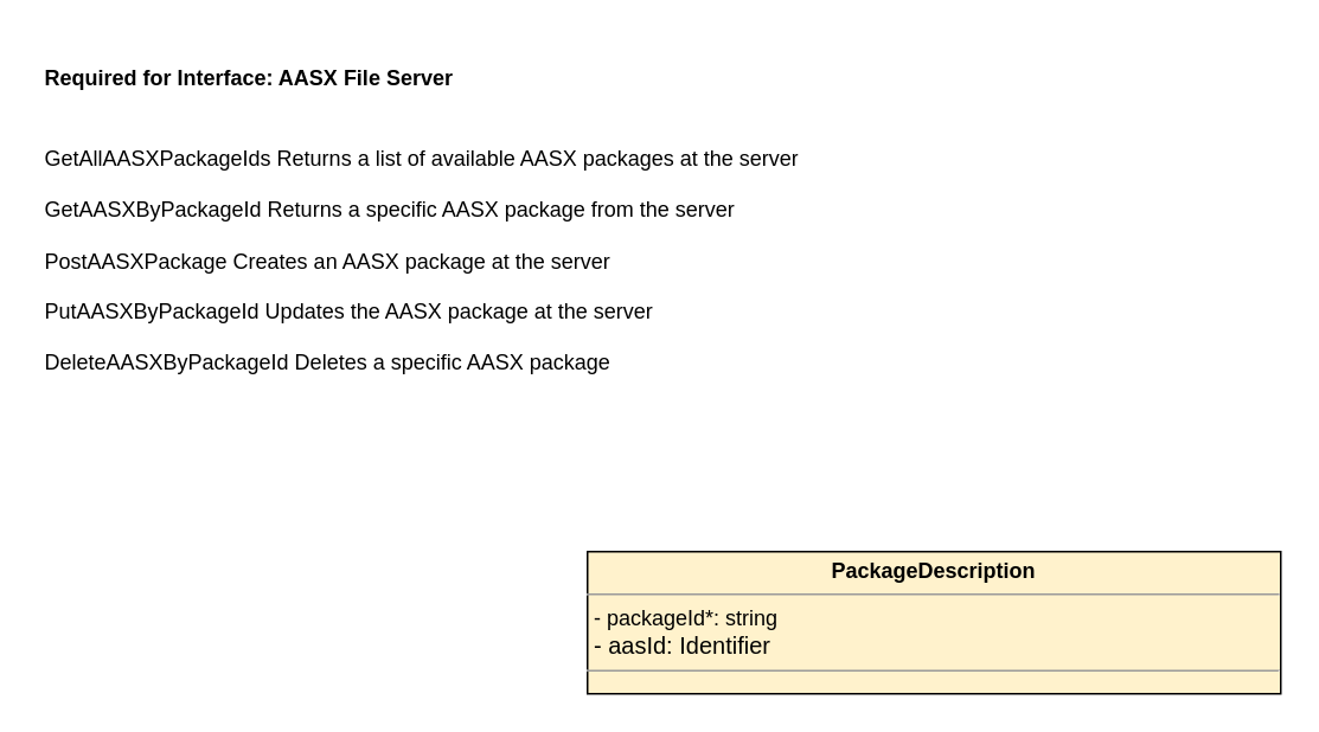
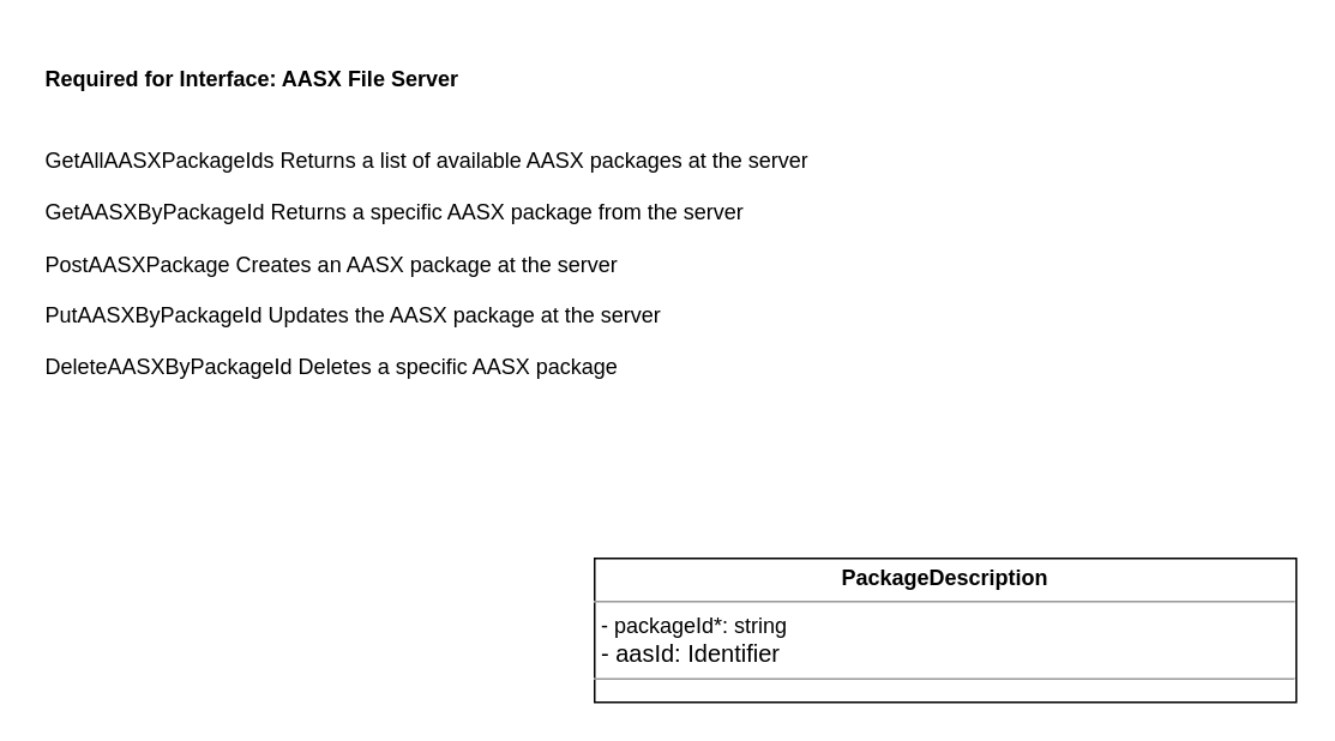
  <mxCell id="0" />
  <mxCell id="1" parent="0" />
- <mxCell id="2" value="&lt;p style=&quot;margin: 0px ; margin-top: 4px ; text-align: center&quot;&gt;&lt;b&gt;PackageDescription&lt;/b&gt;&lt;br&gt;&lt;/p&gt;&lt;hr size=&quot;1&quot;&gt;&lt;p style=&quot;margin: 0px ; margin-left: 4px&quot;&gt;- packageId*: string&lt;br&gt;&lt;/p&gt;&lt;p style=&quot;margin: 0px ; margin-left: 4px&quot;&gt;&lt;span style=&quot;font-size: 10pt ; line-height: 115%&quot;&gt;- aasId: Identifier&lt;/span&gt;&lt;br&gt;&lt;/p&gt;&lt;hr size=&quot;1&quot;&gt;&lt;p style=&quot;margin: 0px ; margin-left: 4px&quot;&gt;&lt;br&gt;&lt;/p&gt;" style="verticalAlign=top;align=left;overflow=fill;fontSize=12;fontFamily=Helvetica;html=1;fillColor=#fff2cc;" vertex="1" parent="1"><mxGeometry x="330" y="310" width="390" height="80" as="geometry" /></mxCell>
+ <mxCell id="2" value="&lt;p style=&quot;margin: 0px ; margin-top: 4px ; text-align: center&quot;&gt;&lt;b&gt;PackageDescription&lt;/b&gt;&lt;br&gt;&lt;/p&gt;&lt;hr size=&quot;1&quot;&gt;&lt;p style=&quot;margin: 0px ; margin-left: 4px&quot;&gt;- packageId*: string&lt;br&gt;&lt;/p&gt;&lt;p style=&quot;margin: 0px ; margin-left: 4px&quot;&gt;&lt;span style=&quot;font-size: 10pt ; line-height: 115%&quot;&gt;- aasId: Identifier&lt;/span&gt;&lt;br&gt;&lt;/p&gt;&lt;hr size=&quot;1&quot;&gt;&lt;p style=&quot;margin: 0px ; margin-left: 4px&quot;&gt;&lt;br&gt;&lt;/p&gt;" style="verticalAlign=top;align=left;overflow=fill;fontSize=12;fontFamily=Helvetica;html=1;" vertex="1" parent="1"><mxGeometry x="330" y="310" width="390" height="80" as="geometry" /></mxCell>
  <mxCell id="3" value="&lt;h1&gt;&lt;font style=&quot;font-size: 12px&quot;&gt;Required for &lt;font style=&quot;font-size: 12px&quot;&gt;Interface: AASX File Server&lt;/font&gt;&lt;/font&gt;&lt;/h1&gt;&lt;h1&gt;&lt;font style=&quot;font-size: 12px ; font-weight: normal&quot;&gt;GetAllAASXPackageIds&#09;&lt;span&gt;Returns a list of available AASX packages at the server&lt;br&gt;&lt;/span&gt;GetAASXByPackageId&#09;&lt;span&gt;Returns a specific AASX package from the server&lt;br&gt;&lt;/span&gt;PostAASXPackage&#09;&lt;span&gt;Creates an AASX package at the server&lt;br&gt;&lt;/span&gt;PutAASXByPackageId&#09;&lt;span&gt;Updates the AASX package at the server&lt;br&gt;&lt;/span&gt;DeleteAASXByPackageId&#09;Deletes a specific AASX package&lt;/font&gt;&lt;/h1&gt;" style="text;html=1;strokeColor=none;fillColor=none;spacing=5;spacingTop=-20;whiteSpace=wrap;overflow=hidden;rounded=0;" vertex="1" parent="1"><mxGeometry x="20" y="20" width="460" height="210" as="geometry" /></mxCell>
